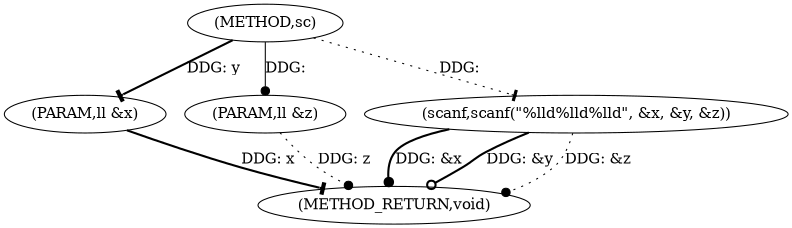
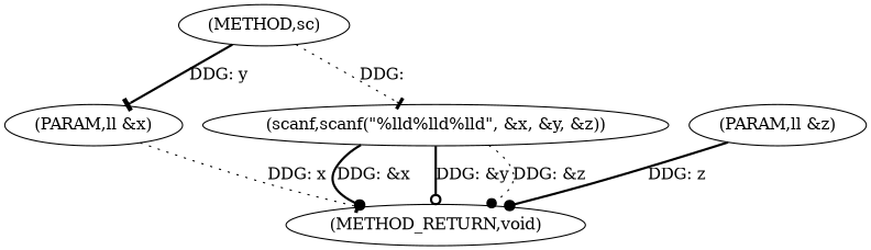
  digraph {
    edge [arrowhead=dot style=bold]
    n1 [label="(METHOD,sc)"]
    n2 [label="(PARAM,ll &x)"]
    n3 [label="(PARAM,ll &z)"]
    n4 [label="(scanf,scanf(\"%lld%lld%lld\", &x, &y, &z))"]
    n5 [label="(METHOD_RETURN,void)"]
    n1 -> n2 [arrowhead=tee label="DDG: y"]
-   n1 -> n3 [label="DDG: " style=solid]
    n1 -> n4 [arrowhead=tee label="DDG: " style=dotted]
-   n2 -> n5 [arrowhead=tee label="DDG: x"]
-   n3 -> n5 [label="DDG: z" style=dotted]
+   n2 -> n5 [arrowhead=tee label="DDG: x" style=dotted]
+   n3 -> n5 [label="DDG: z"]
    n4 -> n5 [label="DDG: &x"]
    n4 -> n5 [arrowhead=odot label="DDG: &y"]
    n4 -> n5 [label="DDG: &z" style=dotted]
  }
